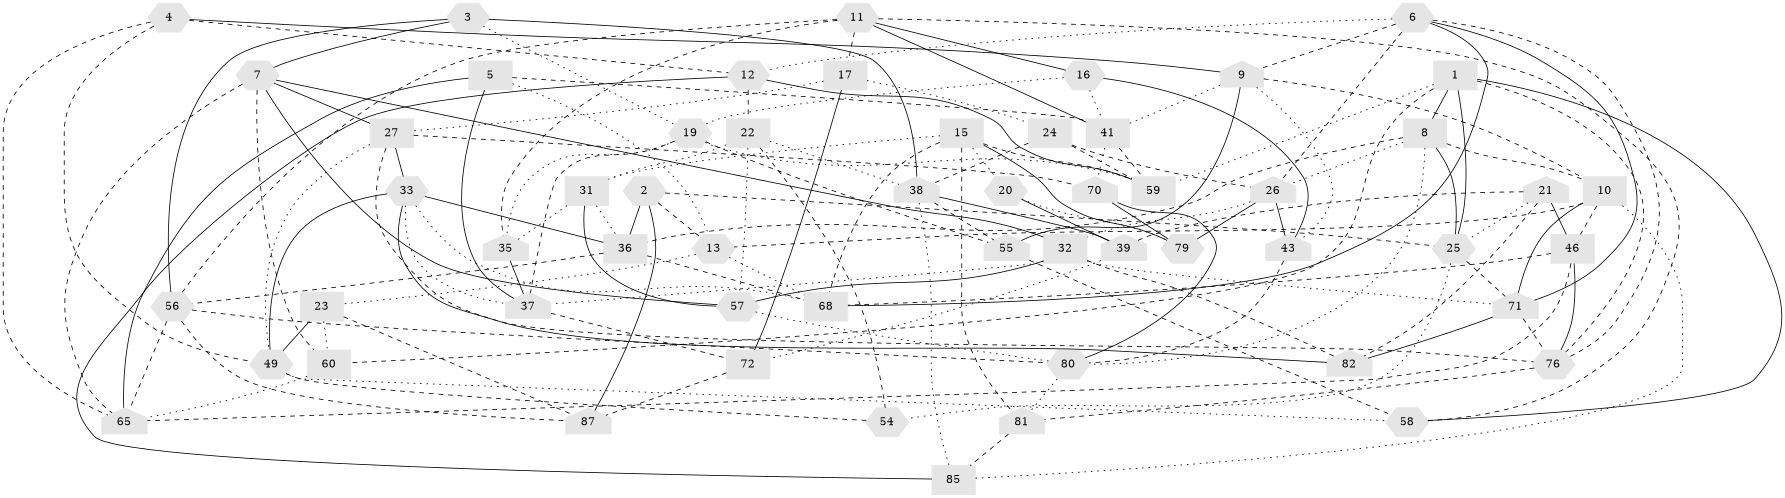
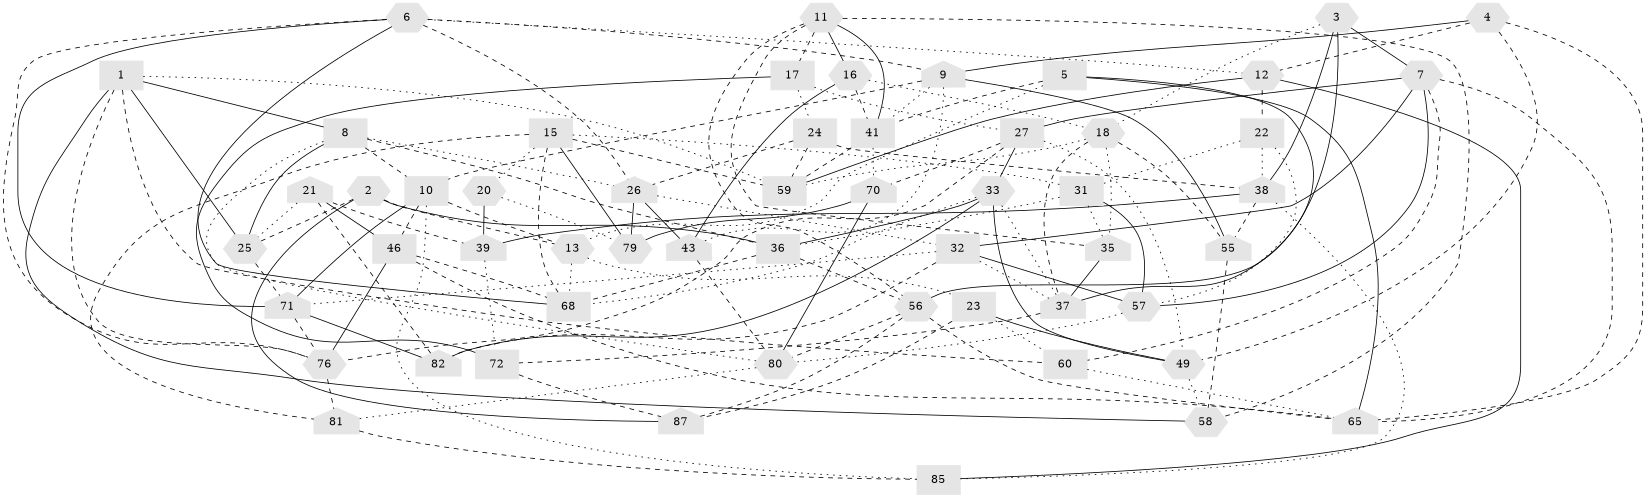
  graph {
    node [color=gray90 shape=hexagon style=filled]
    edge [style=dashed]
    1 [shape=box super="+86"]
    8 [shape=box super="+47"]
    25 [super="+30"]
    58
    59 [shape=box super="+63"]
    60 [shape=box]
    76 [super="+77"]
    36 [shape=box super="+50"]
    26 [shape=house super="+78"]
    10 [shape=box super="+19"]
    80 [super="+84"]
    71 [shape=house super="+74"]
-   54
    65 [shape=house super="+75"]
    81 [shape=house]
    13 [super="+61"]
    68 [shape=box super="+89"]
    23 [shape=box]
    2
    87 [shape=house]
    56 [super="+67"]
    7 [super="+48"]
    27 [shape=box super="+29"]
    32 [shape=box super="+52"]
    57
    3
-   18 [super="+42" label=19]
+   18 [super="+42"]
    38 [shape=house super="+53"]
    37 [shape=house super="+45"]
    55 [shape=house]
    35 [shape=house]
    85 [shape=box]
    39 [shape=house super="+40"]
    9 [shape=house super="+88"]
    41 [shape=box super="+83"]
    43 [shape=house]
    4
    12 [super="+66"]
    49 [super="+69"]
    22 [shape=box super="+44"]
    5 [shape=box]
    72 [shape=box]
    70 [shape=house]
    6 [super="+73"]
    79
    82 [shape=house]
    33 [super="+64"]
    46 [shape=box super="+51"]
    11 [super="+14"]
    16
    17 [shape=box]
    24 [shape=box]
    31 [shape=box super="+34"]
    15 [shape=box super="+28"]
    20
    21 [shape=house super="+62"]
    1 -- 8 [style=solid]
    1 -- 25 [style=solid]
    1 -- 58 [style=solid]
    1 -- 59 [style=dotted]
    1 -- 60
    1 -- 76
    8 -- 25 [style=solid]
    8 -- 36
    8 -- 26 [style=dotted]
    8 -- 10
    8 -- 80 [style=dotted]
    25 -- 71
-   25 -- 54 [style=dotted]
    60 -- 65 [style=dotted]
    76 -- 81
    36 -- 68
    36 -- 56
    26 -- 32 [style=dotted]
    26 -- 43 [style=solid]
    26 -- 79 [style=solid]
    10 -- 71 [style=solid]
    10 -- 13
    10 -- 85 [style=dotted]
    10 -- 46
    80 -- 81 [style=dotted]
    71 -- 76
    71 -- 82 [style=solid]
    81 -- 85
    13 -- 68 [style=dotted]
    13 -- 23 [style=dotted]
    23 -- 60 [style=dotted]
    23 -- 87
    23 -- 49 [style=solid]
    2 -- 25
    2 -- 36 [style=solid]
    2 -- 13
    2 -- 87 [style=solid]
    56 -- 80
    56 -- 65
    56 -- 87
    7 -- 60
    7 -- 65
    7 -- 27 [style=solid]
    7 -- 32 [style=solid]
    7 -- 57 [style=solid]
    27 -- 76
    27 -- 49 [style=dotted]
    27 -- 70
    27 -- 33 [style=solid]
    32 -- 71 [style=dotted]
    32 -- 57 [style=solid]
    32 -- 37 [style=dotted]
    32 -- 82
    57 -- 80 [style=dotted]
    3 -- 56 [style=solid]
    3 -- 7 [style=solid]
    3 -- 18 [style=dotted]
    3 -- 38 [style=solid]
    18 -- 59 [style=dotted]
    18 -- 37
    18 -- 55
    18 -- 35 [style=dotted]
    38 -- 55
    38 -- 85 [style=dotted]
    38 -- 39 [style=solid]
    37 -- 72
    55 -- 58
    35 -- 37 [style=solid]
    39 -- 72 [style=dotted]
    9 -- 10
    9 -- 55 [style=solid]
    9 -- 41 [style=dotted]
    9 -- 43 [style=dotted]
    41 -- 59
    41 -- 70 [style=dotted]
    43 -- 80
    4 -- 65
    4 -- 9 [style=solid]
    4 -- 12
    4 -- 49
    12 -- 59 [style=solid]
    12 -- 85 [style=solid]
    12 -- 22 [weight=2]
    49 -- 58 [style=dotted]
-   49 -- 54
-   22 -- 54
    22 -- 57 [style=dotted]
    22 -- 38 [style=dotted]
    22 -- 31 [style=dotted]
    5 -- 65 [style=solid]
    5 -- 13 [style=dotted]
    5 -- 37 [style=solid]
    5 -- 41
    72 -- 87
    70 -- 80 [style=solid]
    70 -- 79 [style=solid]
    6 -- 76
    6 -- 26
    6 -- 71 [style=solid]
    6 -- 68 [style=solid]
    6 -- 9
    6 -- 12 [style=dotted]
    33 -- 36 [style=solid]
    33 -- 68 [style=dotted]
    33 -- 37 [style=dotted]
    33 -- 49 [style=solid]
    33 -- 82 [style=solid]
    46 -- 76 [style=solid]
    46 -- 65
    46 -- 68
    11 -- 58
    11 -- 56
    11 -- 35
    11 -- 41 [style=solid]
    11 -- 16 [style=solid]
    11 -- 17
    16 -- 18 [style=dotted]
-   16 -- 41 [style=dotted]
+   16 -- 41
    16 -- 43 [style=solid]
    17 -- 27 [style=dotted]
    17 -- 72 [style=solid]
    17 -- 24 [style=dotted]
    24 -- 59
    24 -- 26
    24 -- 38
    31 -- 36 [style=dotted]
    31 -- 57 [style=solid]
    31 -- 35 [style=dotted]
    15 -- 59
    15 -- 81
    15 -- 68
    15 -- 79 [style=solid]
    15 -- 31 [style=dotted]
    15 -- 20 [style=dotted]
    20 -- 39 [style=solid weight=2]
    20 -- 79 [style=dotted]
    21 -- 25 [style=dotted]
    21 -- 39 [weight=2]
    21 -- 82
    21 -- 46 [style=solid weight=2]
  }
